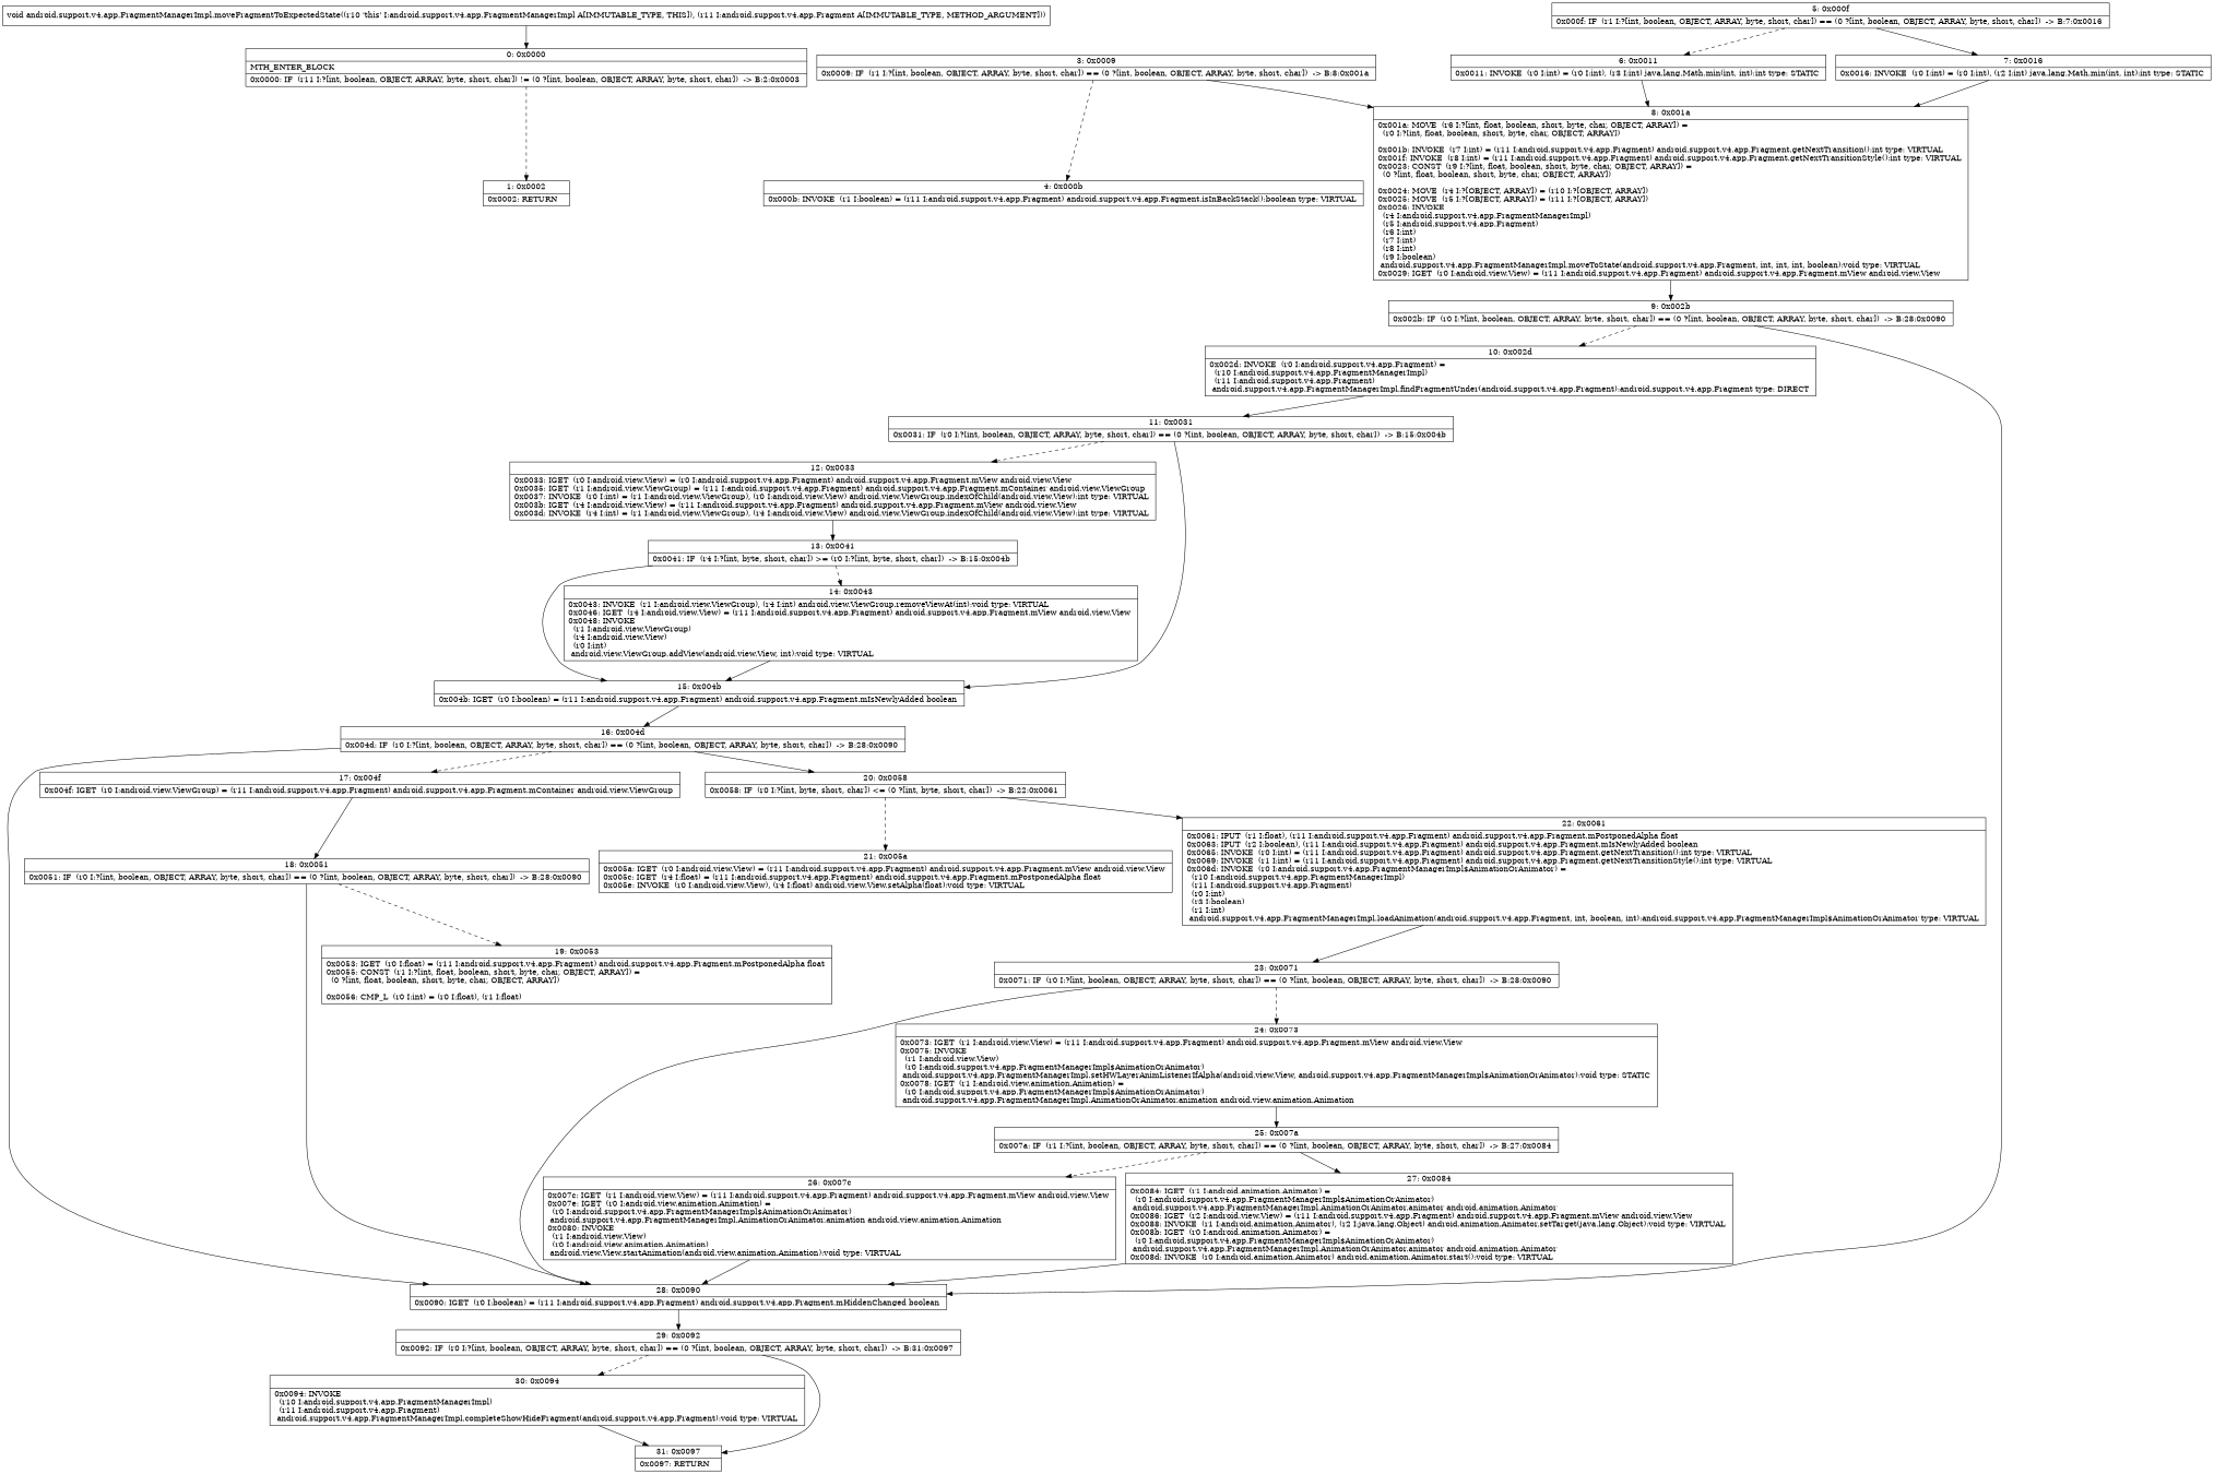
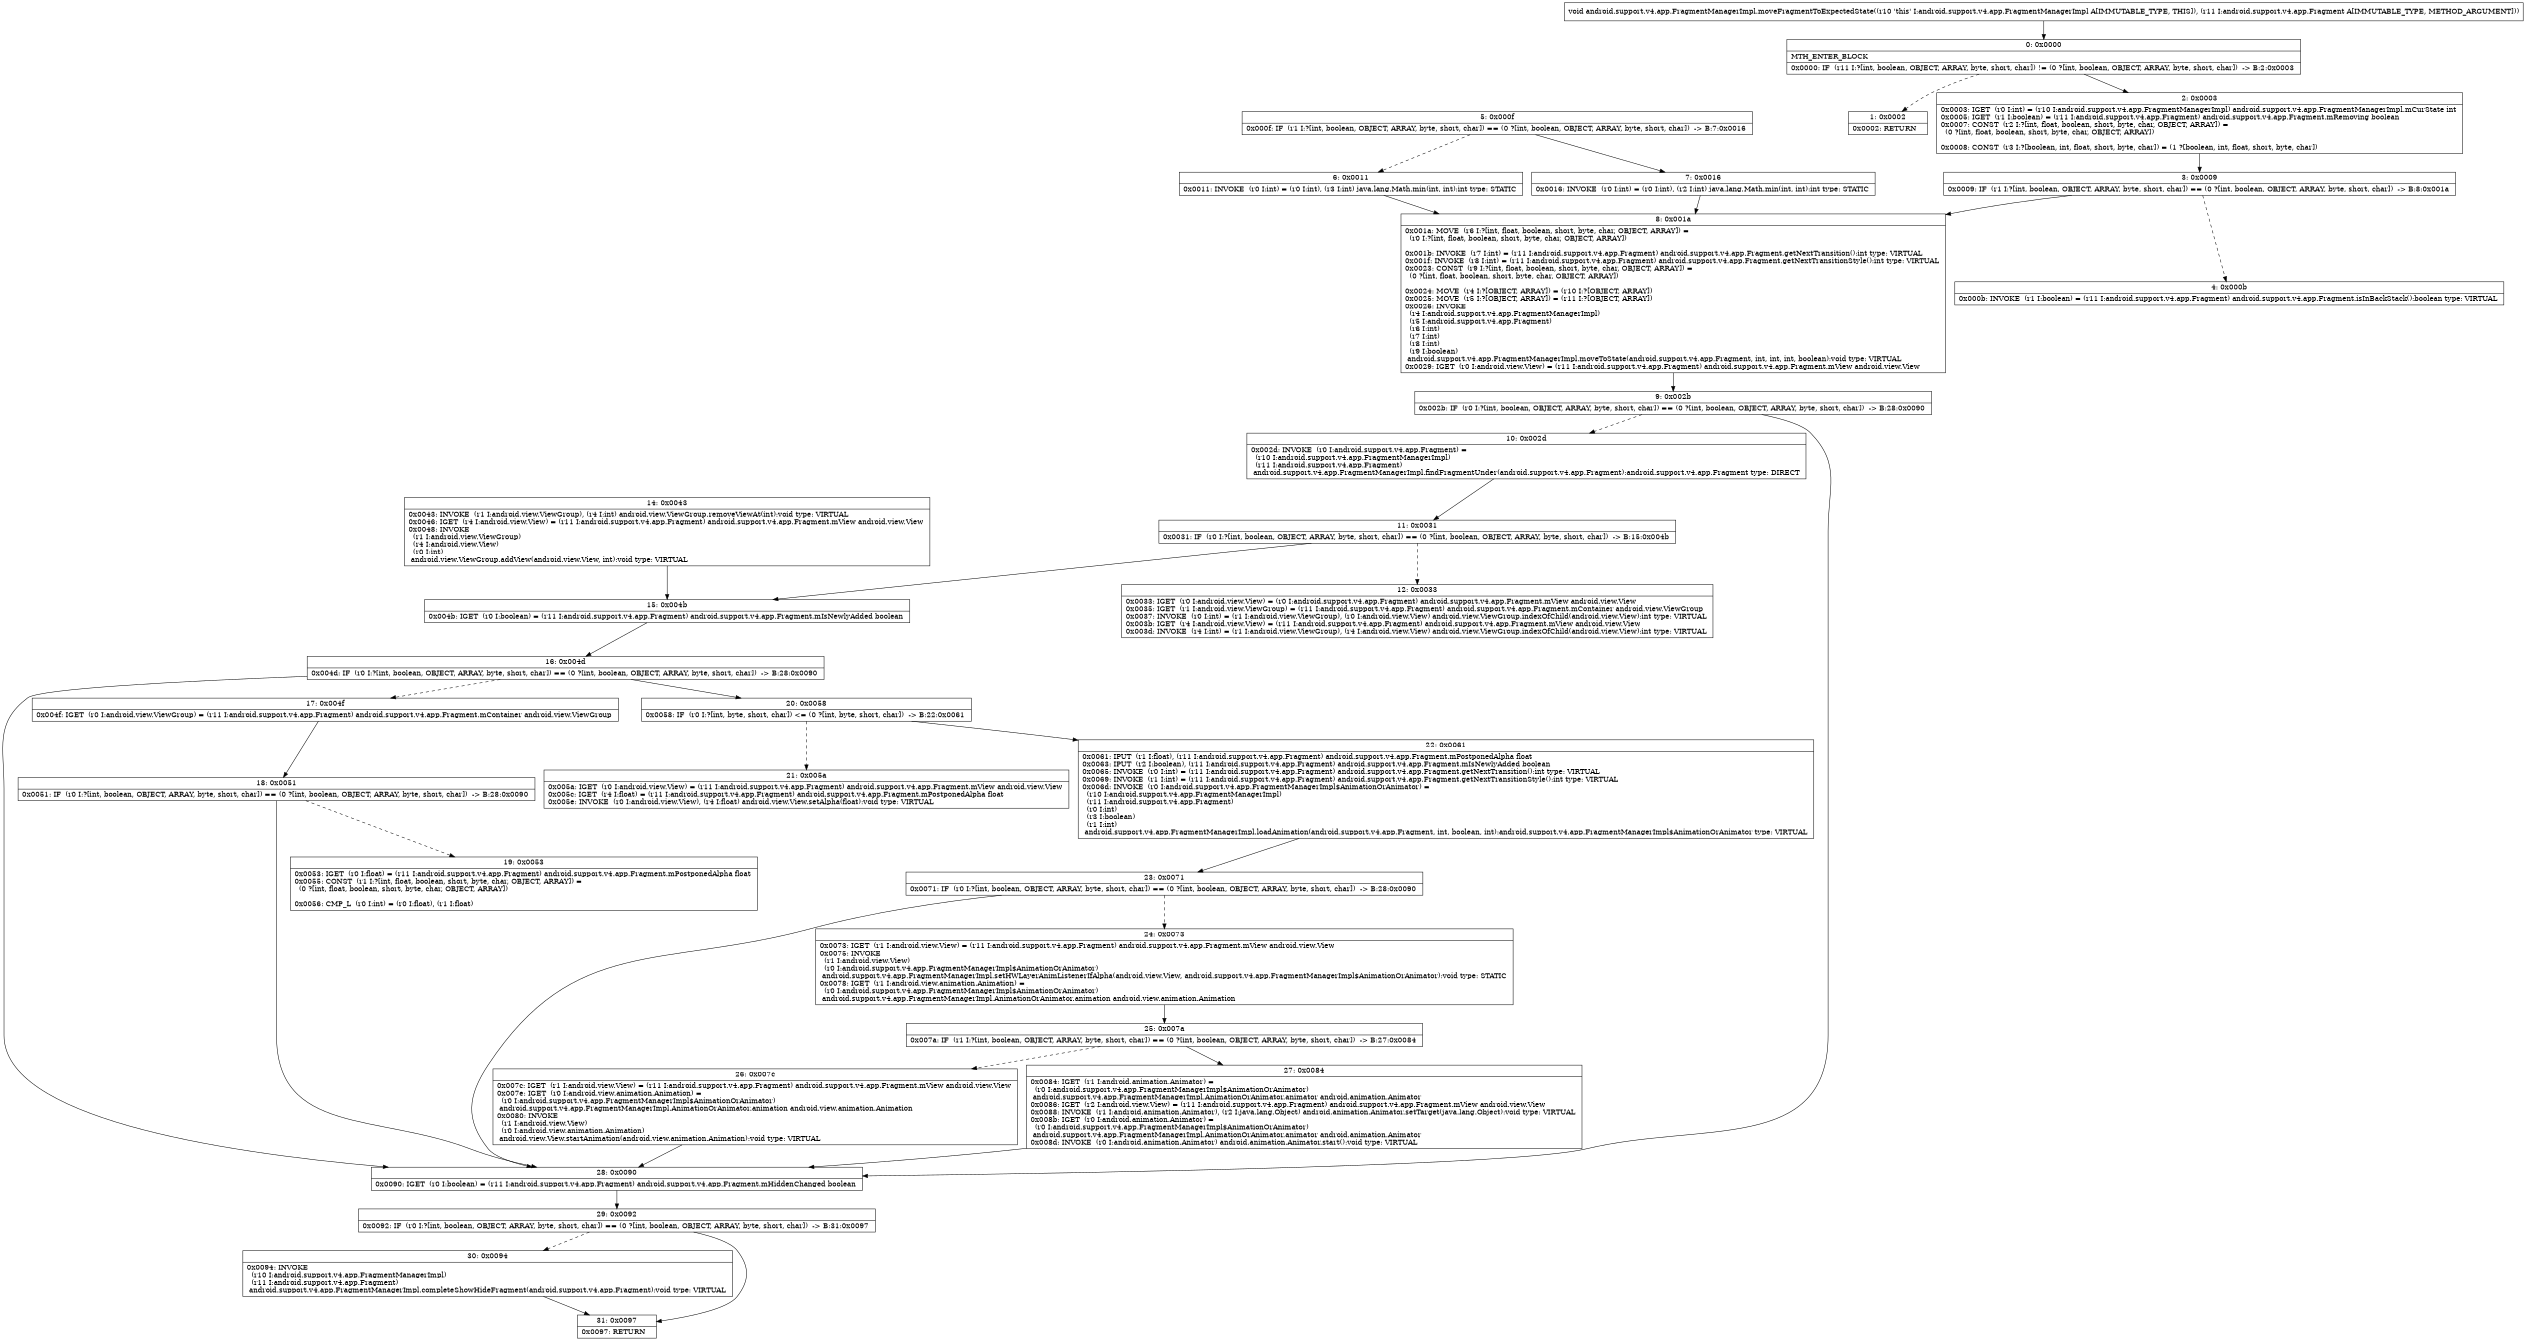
  digraph {
    node [shape=record]
    n1 [label="{0\:\ 0x0000|MTH_ENTER_BLOCK\l|0x0000: IF  (r11 I:?[int, boolean, OBJECT, ARRAY, byte, short, char]) != (0 ?[int, boolean, OBJECT, ARRAY, byte, short, char])  \-\> B:2:0x0003 \l}"]
    n2 [label="{1\:\ 0x0002|0x0002: RETURN   \l}"]
+   n3 [label="{2\:\ 0x0003|0x0003: IGET  (r0 I:int) = (r10 I:android.support.v4.app.FragmentManagerImpl) android.support.v4.app.FragmentManagerImpl.mCurState int \l0x0005: IGET  (r1 I:boolean) = (r11 I:android.support.v4.app.Fragment) android.support.v4.app.Fragment.mRemoving boolean \l0x0007: CONST  (r2 I:?[int, float, boolean, short, byte, char, OBJECT, ARRAY]) = \l  (0 ?[int, float, boolean, short, byte, char, OBJECT, ARRAY])\l \l0x0008: CONST  (r3 I:?[boolean, int, float, short, byte, char]) = (1 ?[boolean, int, float, short, byte, char]) \l}"]
    n4 [label="{3\:\ 0x0009|0x0009: IF  (r1 I:?[int, boolean, OBJECT, ARRAY, byte, short, char]) == (0 ?[int, boolean, OBJECT, ARRAY, byte, short, char])  \-\> B:8:0x001a \l}"]
    n5 [label="{4\:\ 0x000b|0x000b: INVOKE  (r1 I:boolean) = (r11 I:android.support.v4.app.Fragment) android.support.v4.app.Fragment.isInBackStack():boolean type: VIRTUAL \l}"]
    n6 [label="{8\:\ 0x001a|0x001a: MOVE  (r6 I:?[int, float, boolean, short, byte, char, OBJECT, ARRAY]) = \l  (r0 I:?[int, float, boolean, short, byte, char, OBJECT, ARRAY])\l \l0x001b: INVOKE  (r7 I:int) = (r11 I:android.support.v4.app.Fragment) android.support.v4.app.Fragment.getNextTransition():int type: VIRTUAL \l0x001f: INVOKE  (r8 I:int) = (r11 I:android.support.v4.app.Fragment) android.support.v4.app.Fragment.getNextTransitionStyle():int type: VIRTUAL \l0x0023: CONST  (r9 I:?[int, float, boolean, short, byte, char, OBJECT, ARRAY]) = \l  (0 ?[int, float, boolean, short, byte, char, OBJECT, ARRAY])\l \l0x0024: MOVE  (r4 I:?[OBJECT, ARRAY]) = (r10 I:?[OBJECT, ARRAY]) \l0x0025: MOVE  (r5 I:?[OBJECT, ARRAY]) = (r11 I:?[OBJECT, ARRAY]) \l0x0026: INVOKE  \l  (r4 I:android.support.v4.app.FragmentManagerImpl)\l  (r5 I:android.support.v4.app.Fragment)\l  (r6 I:int)\l  (r7 I:int)\l  (r8 I:int)\l  (r9 I:boolean)\l android.support.v4.app.FragmentManagerImpl.moveToState(android.support.v4.app.Fragment, int, int, int, boolean):void type: VIRTUAL \l0x0029: IGET  (r0 I:android.view.View) = (r11 I:android.support.v4.app.Fragment) android.support.v4.app.Fragment.mView android.view.View \l}"]
    n7 [label="{9\:\ 0x002b|0x002b: IF  (r0 I:?[int, boolean, OBJECT, ARRAY, byte, short, char]) == (0 ?[int, boolean, OBJECT, ARRAY, byte, short, char])  \-\> B:28:0x0090 \l}"]
    n8 [label="{5\:\ 0x000f|0x000f: IF  (r1 I:?[int, boolean, OBJECT, ARRAY, byte, short, char]) == (0 ?[int, boolean, OBJECT, ARRAY, byte, short, char])  \-\> B:7:0x0016 \l}"]
    n9 [label="{6\:\ 0x0011|0x0011: INVOKE  (r0 I:int) = (r0 I:int), (r3 I:int) java.lang.Math.min(int, int):int type: STATIC \l}"]
    n10 [label="{7\:\ 0x0016|0x0016: INVOKE  (r0 I:int) = (r0 I:int), (r2 I:int) java.lang.Math.min(int, int):int type: STATIC \l}"]
    n11 [label="{10\:\ 0x002d|0x002d: INVOKE  (r0 I:android.support.v4.app.Fragment) = \l  (r10 I:android.support.v4.app.FragmentManagerImpl)\l  (r11 I:android.support.v4.app.Fragment)\l android.support.v4.app.FragmentManagerImpl.findFragmentUnder(android.support.v4.app.Fragment):android.support.v4.app.Fragment type: DIRECT \l}"]
    n12 [label="{28\:\ 0x0090|0x0090: IGET  (r0 I:boolean) = (r11 I:android.support.v4.app.Fragment) android.support.v4.app.Fragment.mHiddenChanged boolean \l}"]
    n13 [label="{11\:\ 0x0031|0x0031: IF  (r0 I:?[int, boolean, OBJECT, ARRAY, byte, short, char]) == (0 ?[int, boolean, OBJECT, ARRAY, byte, short, char])  \-\> B:15:0x004b \l}"]
    n14 [label="{29\:\ 0x0092|0x0092: IF  (r0 I:?[int, boolean, OBJECT, ARRAY, byte, short, char]) == (0 ?[int, boolean, OBJECT, ARRAY, byte, short, char])  \-\> B:31:0x0097 \l}"]
    n15 [label="{12\:\ 0x0033|0x0033: IGET  (r0 I:android.view.View) = (r0 I:android.support.v4.app.Fragment) android.support.v4.app.Fragment.mView android.view.View \l0x0035: IGET  (r1 I:android.view.ViewGroup) = (r11 I:android.support.v4.app.Fragment) android.support.v4.app.Fragment.mContainer android.view.ViewGroup \l0x0037: INVOKE  (r0 I:int) = (r1 I:android.view.ViewGroup), (r0 I:android.view.View) android.view.ViewGroup.indexOfChild(android.view.View):int type: VIRTUAL \l0x003b: IGET  (r4 I:android.view.View) = (r11 I:android.support.v4.app.Fragment) android.support.v4.app.Fragment.mView android.view.View \l0x003d: INVOKE  (r4 I:int) = (r1 I:android.view.ViewGroup), (r4 I:android.view.View) android.view.ViewGroup.indexOfChild(android.view.View):int type: VIRTUAL \l}"]
    n16 [label="{15\:\ 0x004b|0x004b: IGET  (r0 I:boolean) = (r11 I:android.support.v4.app.Fragment) android.support.v4.app.Fragment.mIsNewlyAdded boolean \l}"]
-   n17 [label="{13\:\ 0x0041|0x0041: IF  (r4 I:?[int, byte, short, char]) \>= (r0 I:?[int, byte, short, char])  \-\> B:15:0x004b \l}"]
    n18 [label="{16\:\ 0x004d|0x004d: IF  (r0 I:?[int, boolean, OBJECT, ARRAY, byte, short, char]) == (0 ?[int, boolean, OBJECT, ARRAY, byte, short, char])  \-\> B:28:0x0090 \l}"]
    n19 [label="{14\:\ 0x0043|0x0043: INVOKE  (r1 I:android.view.ViewGroup), (r4 I:int) android.view.ViewGroup.removeViewAt(int):void type: VIRTUAL \l0x0046: IGET  (r4 I:android.view.View) = (r11 I:android.support.v4.app.Fragment) android.support.v4.app.Fragment.mView android.view.View \l0x0048: INVOKE  \l  (r1 I:android.view.ViewGroup)\l  (r4 I:android.view.View)\l  (r0 I:int)\l android.view.ViewGroup.addView(android.view.View, int):void type: VIRTUAL \l}"]
    n20 [label="{17\:\ 0x004f|0x004f: IGET  (r0 I:android.view.ViewGroup) = (r11 I:android.support.v4.app.Fragment) android.support.v4.app.Fragment.mContainer android.view.ViewGroup \l}"]
    n21 [label="{20\:\ 0x0058|0x0058: IF  (r0 I:?[int, byte, short, char]) \<= (0 ?[int, byte, short, char])  \-\> B:22:0x0061 \l}"]
    n22 [label="{18\:\ 0x0051|0x0051: IF  (r0 I:?[int, boolean, OBJECT, ARRAY, byte, short, char]) == (0 ?[int, boolean, OBJECT, ARRAY, byte, short, char])  \-\> B:28:0x0090 \l}"]
    n23 [label="{19\:\ 0x0053|0x0053: IGET  (r0 I:float) = (r11 I:android.support.v4.app.Fragment) android.support.v4.app.Fragment.mPostponedAlpha float \l0x0055: CONST  (r1 I:?[int, float, boolean, short, byte, char, OBJECT, ARRAY]) = \l  (0 ?[int, float, boolean, short, byte, char, OBJECT, ARRAY])\l \l0x0056: CMP_L  (r0 I:int) = (r0 I:float), (r1 I:float) \l}"]
    n24 [label="{21\:\ 0x005a|0x005a: IGET  (r0 I:android.view.View) = (r11 I:android.support.v4.app.Fragment) android.support.v4.app.Fragment.mView android.view.View \l0x005c: IGET  (r4 I:float) = (r11 I:android.support.v4.app.Fragment) android.support.v4.app.Fragment.mPostponedAlpha float \l0x005e: INVOKE  (r0 I:android.view.View), (r4 I:float) android.view.View.setAlpha(float):void type: VIRTUAL \l}"]
    n25 [label="{22\:\ 0x0061|0x0061: IPUT  (r1 I:float), (r11 I:android.support.v4.app.Fragment) android.support.v4.app.Fragment.mPostponedAlpha float \l0x0063: IPUT  (r2 I:boolean), (r11 I:android.support.v4.app.Fragment) android.support.v4.app.Fragment.mIsNewlyAdded boolean \l0x0065: INVOKE  (r0 I:int) = (r11 I:android.support.v4.app.Fragment) android.support.v4.app.Fragment.getNextTransition():int type: VIRTUAL \l0x0069: INVOKE  (r1 I:int) = (r11 I:android.support.v4.app.Fragment) android.support.v4.app.Fragment.getNextTransitionStyle():int type: VIRTUAL \l0x006d: INVOKE  (r0 I:android.support.v4.app.FragmentManagerImpl$AnimationOrAnimator) = \l  (r10 I:android.support.v4.app.FragmentManagerImpl)\l  (r11 I:android.support.v4.app.Fragment)\l  (r0 I:int)\l  (r3 I:boolean)\l  (r1 I:int)\l android.support.v4.app.FragmentManagerImpl.loadAnimation(android.support.v4.app.Fragment, int, boolean, int):android.support.v4.app.FragmentManagerImpl$AnimationOrAnimator type: VIRTUAL \l}"]
    n26 [label="{23\:\ 0x0071|0x0071: IF  (r0 I:?[int, boolean, OBJECT, ARRAY, byte, short, char]) == (0 ?[int, boolean, OBJECT, ARRAY, byte, short, char])  \-\> B:28:0x0090 \l}"]
    n27 [label="{24\:\ 0x0073|0x0073: IGET  (r1 I:android.view.View) = (r11 I:android.support.v4.app.Fragment) android.support.v4.app.Fragment.mView android.view.View \l0x0075: INVOKE  \l  (r1 I:android.view.View)\l  (r0 I:android.support.v4.app.FragmentManagerImpl$AnimationOrAnimator)\l android.support.v4.app.FragmentManagerImpl.setHWLayerAnimListenerIfAlpha(android.view.View, android.support.v4.app.FragmentManagerImpl$AnimationOrAnimator):void type: STATIC \l0x0078: IGET  (r1 I:android.view.animation.Animation) = \l  (r0 I:android.support.v4.app.FragmentManagerImpl$AnimationOrAnimator)\l android.support.v4.app.FragmentManagerImpl.AnimationOrAnimator.animation android.view.animation.Animation \l}"]
    n28 [label="{25\:\ 0x007a|0x007a: IF  (r1 I:?[int, boolean, OBJECT, ARRAY, byte, short, char]) == (0 ?[int, boolean, OBJECT, ARRAY, byte, short, char])  \-\> B:27:0x0084 \l}"]
    n29 [label="{26\:\ 0x007c|0x007c: IGET  (r1 I:android.view.View) = (r11 I:android.support.v4.app.Fragment) android.support.v4.app.Fragment.mView android.view.View \l0x007e: IGET  (r0 I:android.view.animation.Animation) = \l  (r0 I:android.support.v4.app.FragmentManagerImpl$AnimationOrAnimator)\l android.support.v4.app.FragmentManagerImpl.AnimationOrAnimator.animation android.view.animation.Animation \l0x0080: INVOKE  \l  (r1 I:android.view.View)\l  (r0 I:android.view.animation.Animation)\l android.view.View.startAnimation(android.view.animation.Animation):void type: VIRTUAL \l}"]
    n30 [label="{27\:\ 0x0084|0x0084: IGET  (r1 I:android.animation.Animator) = \l  (r0 I:android.support.v4.app.FragmentManagerImpl$AnimationOrAnimator)\l android.support.v4.app.FragmentManagerImpl.AnimationOrAnimator.animator android.animation.Animator \l0x0086: IGET  (r2 I:android.view.View) = (r11 I:android.support.v4.app.Fragment) android.support.v4.app.Fragment.mView android.view.View \l0x0088: INVOKE  (r1 I:android.animation.Animator), (r2 I:java.lang.Object) android.animation.Animator.setTarget(java.lang.Object):void type: VIRTUAL \l0x008b: IGET  (r0 I:android.animation.Animator) = \l  (r0 I:android.support.v4.app.FragmentManagerImpl$AnimationOrAnimator)\l android.support.v4.app.FragmentManagerImpl.AnimationOrAnimator.animator android.animation.Animator \l0x008d: INVOKE  (r0 I:android.animation.Animator) android.animation.Animator.start():void type: VIRTUAL \l}"]
    n31 [label="{30\:\ 0x0094|0x0094: INVOKE  \l  (r10 I:android.support.v4.app.FragmentManagerImpl)\l  (r11 I:android.support.v4.app.Fragment)\l android.support.v4.app.FragmentManagerImpl.completeShowHideFragment(android.support.v4.app.Fragment):void type: VIRTUAL \l}"]
    n32 [label="{31\:\ 0x0097|0x0097: RETURN   \l}"]
    n33 [label="{void android.support.v4.app.FragmentManagerImpl.moveFragmentToExpectedState((r10 'this' I:android.support.v4.app.FragmentManagerImpl A[IMMUTABLE_TYPE, THIS]), (r11 I:android.support.v4.app.Fragment A[IMMUTABLE_TYPE, METHOD_ARGUMENT])) }"]
    n1 -> n2 [style=dashed]
+   n1 -> n3
+   n3 -> n4
    n4 -> n5 [style=dashed]
    n4 -> n6
    n6 -> n7
    n7 -> n11 [style=dashed]
    n7 -> n12
    n8 -> n9 [style=dashed]
    n8 -> n10
    n9 -> n6
    n10 -> n6
    n11 -> n13
    n12 -> n14
    n13 -> n15 [style=dashed]
    n13 -> n16
    n14 -> n31 [style=dashed]
    n14 -> n32
-   n15 -> n17
    n16 -> n18
-   n17 -> n16
-   n17 -> n19 [style=dashed]
    n18 -> n12
    n18 -> n20 [style=dashed]
    n18 -> n21
    n19 -> n16
    n20 -> n22
    n21 -> n24 [style=dashed]
    n21 -> n25
    n22 -> n12
    n22 -> n23 [style=dashed]
    n25 -> n26
    n26 -> n12
    n26 -> n27 [style=dashed]
    n27 -> n28
    n28 -> n29 [style=dashed]
    n28 -> n30
    n29 -> n12
    n30 -> n12
    n31 -> n32
    n33 -> n1
  }
